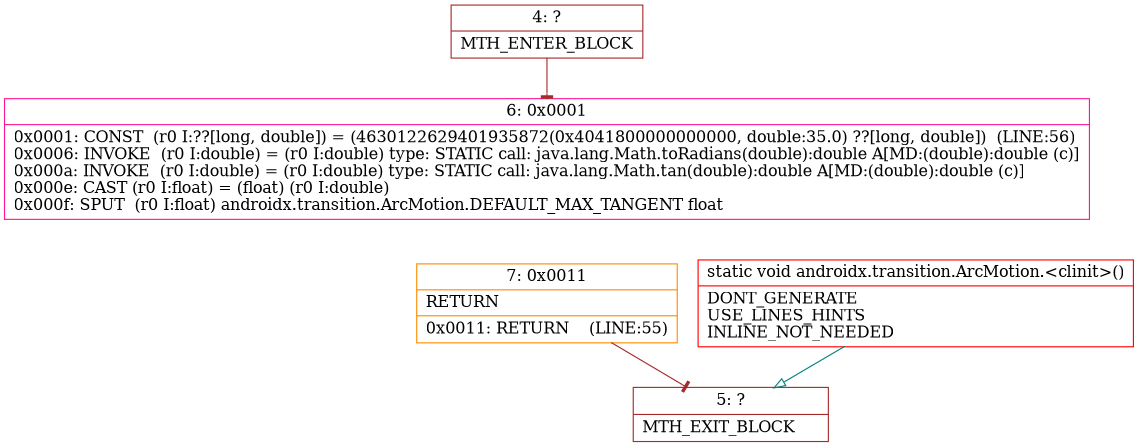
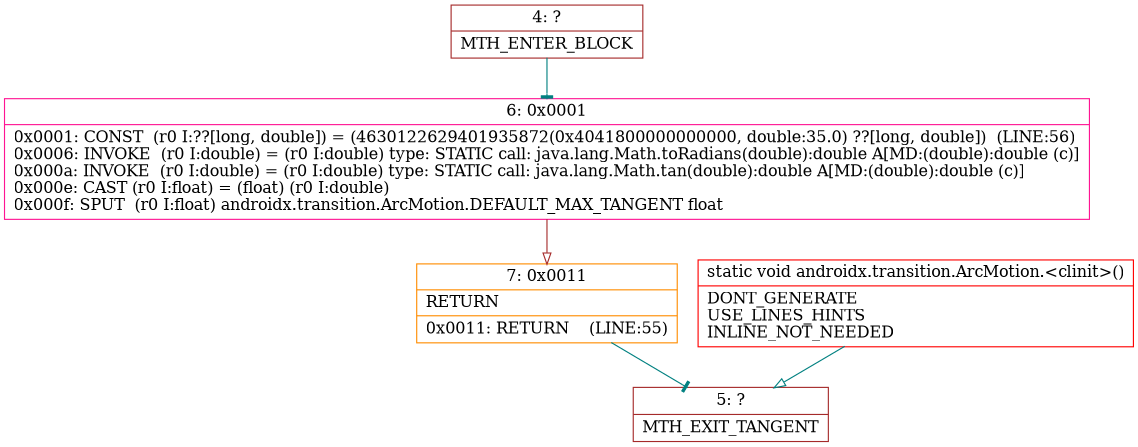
  digraph {
    node [color=brown shape=record]
    edge [arrowhead=tee color=brown]
    n1 [label="{4\:\ ?|MTH_ENTER_BLOCK\l}"]
    n2 [color=deeppink label="{6\:\ 0x0001|0x0001: CONST  (r0 I:??[long, double]) = (4630122629401935872(0x4041800000000000, double:35.0) ??[long, double])  (LINE:56)\l0x0006: INVOKE  (r0 I:double) = (r0 I:double) type: STATIC call: java.lang.Math.toRadians(double):double A[MD:(double):double (c)]\l0x000a: INVOKE  (r0 I:double) = (r0 I:double) type: STATIC call: java.lang.Math.tan(double):double A[MD:(double):double (c)]\l0x000e: CAST (r0 I:float) = (float) (r0 I:double) \l0x000f: SPUT  (r0 I:float) androidx.transition.ArcMotion.DEFAULT_MAX_TANGENT float \l}"]
    n3 [color=darkorange label="{7\:\ 0x0011|RETURN\l|0x0011: RETURN    (LINE:55)\l}"]
-   n4 [label="{5\:\ ?|MTH_EXIT_BLOCK\l}"]
+   n4 [label="{5\:\ ?|MTH_EXIT_TANGENT\l}"]
    n5 [color=red label="{static void androidx.transition.ArcMotion.\<clinit\>()  | DONT_GENERATE\lUSE_LINES_HINTS\lINLINE_NOT_NEEDED\l}"]
-   n1 -> n2
-   n3 -> n4
+   n1 -> n2 [color=teal]
+   n2 -> n3 [arrowhead=onormal]
+   n3 -> n4 [color=teal]
    n5 -> n4 [arrowhead=onormal color=teal]
  }
